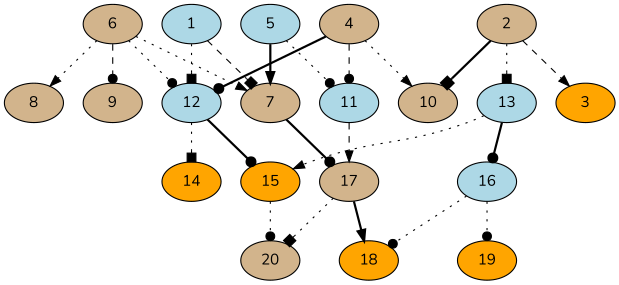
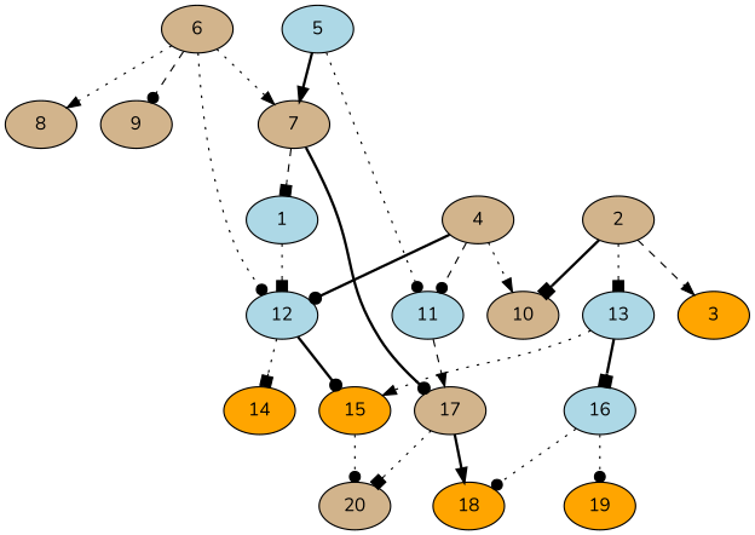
  digraph {
    fontname=Nunito
    node [alpha=0.01 fillcolor=tan fontname=Nunito style=filled]
    edge [arrowhead=dot fontname=Nunito style=dotted]
    1 [alpha=0.13 expect_size=12269568 fillcolor=lightblue]
    7 [alpha=0.16 expect_size=9539584]
    12 [alpha=0.15 expect_size=15521792 fillcolor=lightblue]
    17 [expect_size=38303744]
    14 [alpha=0.18 expect_size=33444864 fillcolor=orange]
    15 [alpha=0.03 expect_size=6574080 fillcolor=orange]
    20 [alpha=0.19 expect_size=30848000]
    18 [alpha=0.19 expect_size=29839360 fillcolor=orange]
    2 [alpha=0.08 expect_size=31901696]
    10 [alpha=0.05 expect_size=23398400]
    13 [alpha=0.05 expect_size=35364864 fillcolor=lightblue]
    3 [alpha=0.19 expect_size=26874880 fillcolor=orange]
    9 [expect_size=45454336]
    16 [alpha=0.07 expect_size=21814272 fillcolor=lightblue]
    19 [expect_size=28910592 fillcolor=orange]
    4 [alpha=0.09 expect_size=51533824]
    11 [alpha=0.07 expect_size=31810560 fillcolor=lightblue]
    5 [alpha=0.06 expect_size=8228864 fillcolor=lightblue]
    6 [alpha=0.07 expect_size=45516800]
    8 [alpha=0.20 expect_size=10033152]
-   1 -> 7 [arrowhead=box style=dashed]
+   7 -> 1 [arrowhead=box style=dashed]
    1 -> 12 [arrowhead=box]
    7 -> 17 [style=bold]
    12 -> 14 [arrowhead=box]
    12 -> 15 [style=bold]
    17 -> 20 [arrowhead=box]
    17 -> 18 [arrowhead=normal style=bold]
    15 -> 20
    2 -> 10 [arrowhead=box style=bold]
    2 -> 13 [arrowhead=box]
    2 -> 3 [arrowhead=normal style=dashed]
    13 -> 15 [arrowhead=normal]
-   13 -> 16 [style=bold]
+   13 -> 16 [arrowhead=box style=bold]
    16 -> 18
    16 -> 19
    4 -> 12 [style=bold]
    4 -> 10 [arrowhead=normal]
    4 -> 11 [style=dashed]
    11 -> 17 [arrowhead=normal style=dashed]
    5 -> 7 [arrowhead=normal style=bold]
    5 -> 11
    6 -> 7 [arrowhead=normal]
    6 -> 12
    6 -> 9 [style=dashed]
    6 -> 8 [arrowhead=normal]
  }
